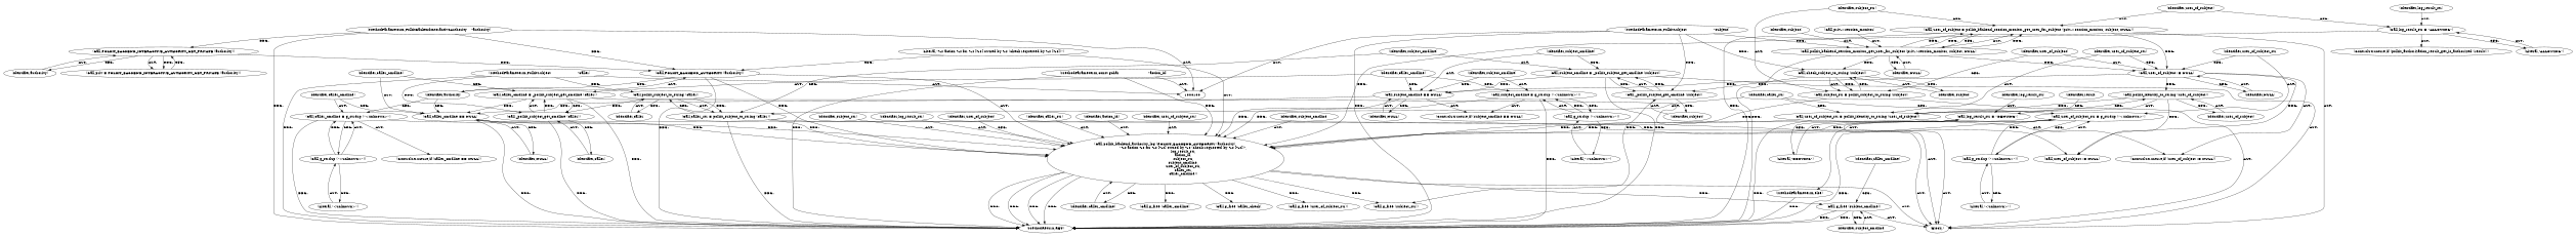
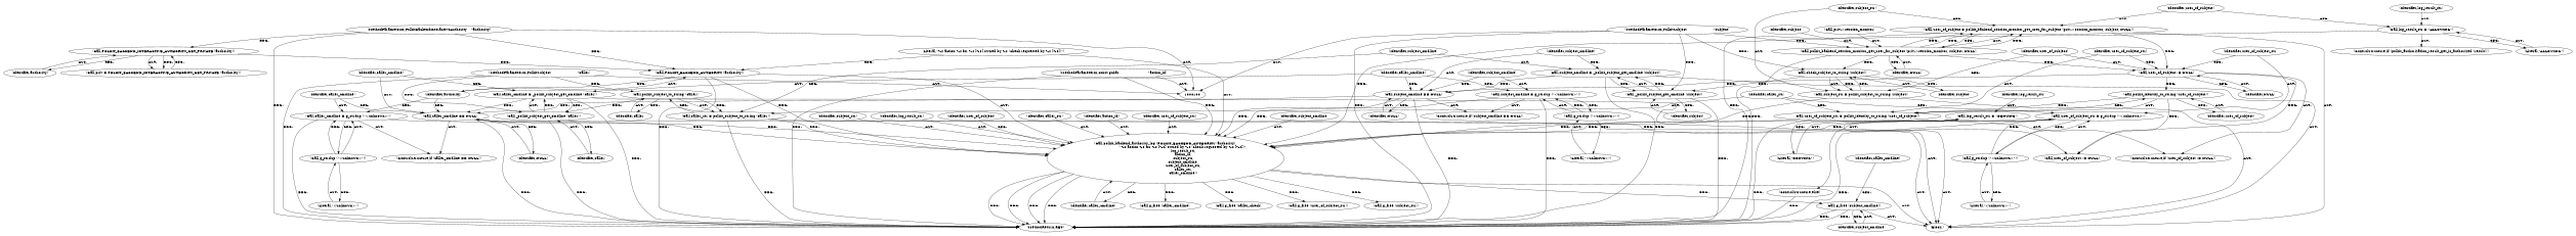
  digraph {
    n1 [label="(Call,g_free (subject_cmdline))"]
    n2 [label="(Block,)"]
    n3 [label="(MethodReturn,RET)"]
    n4 [label="(Identifier,subject_cmdline)"]
    n5 [label="(Call,polkit_backend_authority_log (POLKIT_BACKEND_AUTHORITY (authority),\n                                \"%s action %s for %s [%s] owned by %s (check requested by %s [%s])\",\n                                log_result_str,\n                                action_id,\n                                subject_str,\n                                subject_cmdline,\n                                user_of_subject_str,\n                                caller_str,\n                                caller_cmdline))"]
    n6 [label="(Identifier,caller_cmdline)"]
    n7 [label="(Call,g_free (caller_cmdline))"]
    n8 [label="(Call,g_free (caller_check))"]
    n9 [label="(Call,g_free (subject_str))"]
    n10 [label="(Call,g_free (user_of_subject_str))"]
    n11 [label="(Call,POLKIT_BACKEND_AUTHORITY (authority))"]
    n12 [label="(Identifier,authority)"]
    n13 [label="(Call,caller_cmdline == NULL)"]
    n14 [label="(Call,caller_cmdline = g_strdup (\"<unknown>\"))"]
    n15 [label="(Call,POLKIT_BACKEND_INTERACTIVE_AUTHORITY_GET_PRIVATE (authority))"]
    n16 [label="(Identifier,authority)"]
    n17 [label="(Call,priv = POLKIT_BACKEND_INTERACTIVE_AUTHORITY_GET_PRIVATE (authority))"]
    n18 [label="(MethodParameterIn,PolkitBackendInteractiveAuthority    *authority)"]
    1000100
    n20 [label="(Call,log_result_str = \"ALLOWING\")"]
    n21 [label="(ControlStructure,if (polkit_authorization_result_get_is_authorized (result)))"]
    n22 [label="(Literal,\"ALLOWING\")"]
    n23 [label="(Call,log_result_str = \"DENYING\")"]
    n24 [label="(Literal,\"DENYING\")"]
    n25 [label="(MethodParameterIn,const gchar                          *action_id)"]
    n26 [label="(Call,subject_str = polkit_subject_to_string (subject))"]
    n27 [label="(Call,check_subject_to_string (subject))"]
    n28 [label="(Call,_polkit_subject_get_cmdline (subject))"]
    n29 [label="(Identifier,subject)"]
    n30 [label="(Call,subject_cmdline = _polkit_subject_get_cmdline (subject))"]
    n31 [label="(Identifier,subject)"]
    n32 [label="(Call,polkit_backend_session_monitor_get_user_for_subject (priv->session_monitor, subject, NULL))"]
    n33 [label="(Call,user_of_subject != NULL)"]
    n34 [label="(Call,user_of_subject = polkit_backend_session_monitor_get_user_for_subject (priv->session_monitor, subject, NULL))"]
    n35 [label="(Identifier,NULL)"]
    n36 [label="(Call,subject_cmdline == NULL)"]
    n37 [label="(Call,polkit_identity_to_string (user_of_subject))"]
    n38 [label="(Identifier,NULL)"]
    n39 [label="(ControlStructure,if (user_of_subject != NULL))"]
    n40 [label="(Call,user_of_subject != NULL)"]
    n41 [label="(MethodParameterIn,PolkitSubject                        *subject)"]
    n42 [label="(Call,subject_cmdline = g_strdup (\"<unknown>\"))"]
    n43 [label="(Call,g_strdup (\"<unknown>\"))"]
    n44 [label="(ControlStructure,if (subject_cmdline == NULL))"]
    n45 [label="(Literal,\"<unknown>\")"]
    n46 [label="(Identifier,NULL)"]
    n47 [label="(ControlStructure,if (caller_cmdline == NULL))"]
    n48 [label="(Identifier,NULL)"]
    n49 [label="(Call,user_of_subject_str = polkit_identity_to_string (user_of_subject))"]
    n50 [label="(Identifier,user_of_subject)"]
    n51 [label="(Call,user_of_subject_str = g_strdup (\"<unknown>\"))"]
    n52 [label="(Call,g_strdup (\"<unknown>\"))"]
-   n53 [label="(MethodParameterIn,else)"]
+   n53 [label="(ControlStructure,else)"]
    n54 [label="(Literal,\"<unknown>\")"]
    n55 [label="(Call,caller_str = polkit_subject_to_string (caller))"]
    n56 [label="(Call,polkit_subject_to_string (caller))"]
    n57 [label="(Call,_polkit_subject_get_cmdline (caller))"]
    n58 [label="(Identifier,caller)"]
    n59 [label="(Call,caller_cmdline = _polkit_subject_get_cmdline (caller))"]
    n60 [label="(Identifier,caller)"]
    n61 [label="(MethodParameterIn,PolkitSubject                        *caller)"]
    n62 [label="(Call,g_strdup (\"<unknown>\"))"]
    n63 [label="(Literal,\"<unknown>\")"]
    n64 [label="(Identifier,subject_str)"]
    n65 [label="(Identifier,user_of_subject_str)"]
    n66 [label="(Identifier,subject_str)"]
    n67 [label="(Identifier,log_result_str)"]
    n68 [label="(Identifier,caller_cmdline)"]
    n69 [label="(Identifier,user_of_subject)"]
    n70 [label="(Identifier,caller_cmdline)"]
    n71 [label="(Call,priv->session_monitor)"]
    n72 [label="(Identifier,log_result_str)"]
    n73 [label="(Identifier,caller_cmdline)"]
    n74 [label="(Identifier,user_of_subject)"]
    n75 [label="(Identifier,subject_cmdline)"]
    n76 [label="(Identifier,caller_str)"]
    n77 [label="(Identifier,subject)"]
    n78 [label="(Identifier,log_result_str)"]
    n79 [label="(Identifier,action_id)"]
    n80 [label="(Identifier,user_of_subject_str)"]
    n81 [label="(Identifier,user_of_subject_str)"]
    n82 [label="(Identifier,subject_cmdline)"]
    n83 [label="(Identifier,caller_str)"]
    n84 [label="(Identifier,caller_cmdline)"]
    n85 [label="(Identifier,subject_cmdline)"]
    n86 [label="(Identifier,subject_cmdline)"]
    n87 [label="(Identifier,user_of_subject)"]
-   n88 [label="(Identifier,result)"]
    n89 [label="(Literal,\"%s action %s for %s [%s] owned by %s (check requested by %s [%s])\")"]
    n1 -> n2 [label="AST: "]
    n1 -> n3 [label="DDG: "]
    n1 -> n3 [label="DDG: "]
    n1 -> n4 [label="CFG: "]
    n4 -> n1 [label="AST: "]
    n5 -> n1 [label="DDG: "]
    n5 -> n2 [label="AST: "]
    n5 -> n3 [label="DDG: "]
    n5 -> n3 [label="DDG: "]
    n5 -> n3 [label="DDG: "]
    n5 -> n3 [label="DDG: "]
    n5 -> n6 [label="CFG: "]
    n5 -> n7 [label="DDG: "]
    n5 -> n8 [label="DDG: "]
    n5 -> n9 [label="DDG: "]
    n5 -> n10 [label="DDG: "]
    n6 -> n5 [label="AST: "]
    n11 -> n3 [label="DDG: "]
    n11 -> n5 [label="AST: "]
    n11 -> n5 [label="DDG: "]
    n11 -> n12 [label="CFG: "]
    n12 -> n11 [label="AST: "]
    n12 -> n13 [label="CFG: "]
    n12 -> n14 [label="CFG: "]
    n13 -> n3 [label="DDG: "]
    n13 -> n5 [label="DDG: "]
    n13 -> n40 [label="DDG: "]
+   n13 -> n47 [label="AST: "]
    n13 -> n48 [label="CFG: "]
    n14 -> n3 [label="DDG: "]
    n14 -> n5 [label="DDG: "]
    n14 -> n47 [label="AST: "]
    n14 -> n62 [label="CFG: "]
    n15 -> n11 [label="DDG: "]
    n15 -> n16 [label="CFG: "]
    n15 -> n17 [label="AST: "]
    n15 -> n17 [label="DDG: "]
    n16 -> n15 [label="AST: "]
    n17 -> n15 [label="CFG: "]
    n18 -> n3 [label="DDG: "]
    n18 -> n11 [label="DDG: "]
    n18 -> n15 [label="DDG: "]
    n18 -> 1000100 [label="AST: "]
    n20 -> n5 [label="DDG: "]
    n20 -> n21 [label="AST: "]
    n20 -> n22 [label="CFG: "]
    n22 -> n20 [label="AST: "]
    n23 -> n2 [label="AST: "]
    n23 -> n5 [label="DDG: "]
    n23 -> n24 [label="CFG: "]
    n24 -> n23 [label="AST: "]
    n25 -> n3 [label="DDG: "]
    n25 -> n5 [label="DDG: "]
    n25 -> 1000100 [label="AST: "]
    n26 -> n2 [label="AST: "]
    n26 -> n5 [label="DDG: "]
    n26 -> n27 [label="CFG: "]
    n27 -> n26 [label="AST: "]
    n27 -> n26 [label="DDG: "]
    n27 -> n28 [label="DDG: "]
    n27 -> n29 [label="CFG: "]
-   n28 -> n9 [label="DDG: "]
+   n28 -> n3 [label="DDG: "]
    n28 -> n30 [label="AST: "]
    n28 -> n30 [label="DDG: "]
    n28 -> n31 [label="CFG: "]
    n29 -> n27 [label="AST: "]
    n30 -> n2 [label="AST: "]
    n30 -> n3 [label="DDG: "]
    n30 -> n28 [label="CFG: "]
    n30 -> n36 [label="DDG: "]
    n31 -> n28 [label="AST: "]
    n32 -> n3 [label="DDG: "]
    n32 -> n27 [label="DDG: "]
    n32 -> n33 [label="DDG: "]
    n32 -> n34 [label="AST: "]
    n32 -> n34 [label="DDG: "]
    n32 -> n34 [label="DDG: "]
    n32 -> n34 [label="DDG: "]
    n32 -> n35 [label="CFG: "]
    n33 -> n36 [label="DDG: "]
    n33 -> n37 [label="DDG: "]
    n33 -> n38 [label="CFG: "]
    n33 -> n39 [label="AST: "]
    n33 -> n40 [label="DDG: "]
    n34 -> n2 [label="AST: "]
    n34 -> n3 [label="DDG: "]
    n34 -> n32 [label="CFG: "]
    n34 -> n33 [label="DDG: "]
    n35 -> n32 [label="AST: "]
+   n36 -> n3 [label="DDG: "]
    n36 -> n5 [label="DDG: "]
    n36 -> n13 [label="CFG: "]
    n36 -> n44 [label="AST: "]
    n36 -> n46 [label="CFG: "]
    n37 -> n40 [label="DDG: "]
    n37 -> n49 [label="AST: "]
    n37 -> n49 [label="DDG: "]
    n37 -> n50 [label="CFG: "]
    n38 -> n33 [label="AST: "]
    n41 -> n3 [label="DDG: "]
    n41 -> 1000100 [label="AST: "]
    n41 -> n27 [label="DDG: "]
    n41 -> n28 [label="DDG: "]
    n41 -> n32 [label="DDG: "]
    n42 -> n3 [label="DDG: "]
    n42 -> n5 [label="DDG: "]
    n42 -> n43 [label="CFG: "]
    n42 -> n44 [label="AST: "]
    n43 -> n42 [label="AST: "]
    n43 -> n42 [label="DDG: "]
    n43 -> n45 [label="CFG: "]
    n45 -> n43 [label="AST: "]
    n46 -> n36 [label="AST: "]
    n48 -> n13 [label="AST: "]
    n49 -> n3 [label="DDG: "]
    n49 -> n5 [label="DDG: "]
    n49 -> n37 [label="CFG: "]
    n49 -> n39 [label="AST: "]
    n50 -> n37 [label="AST: "]
    n51 -> n3 [label="DDG: "]
    n51 -> n5 [label="DDG: "]
    n51 -> n52 [label="CFG: "]
    n51 -> n53 [label="AST: "]
    n52 -> n51 [label="AST: "]
    n52 -> n51 [label="DDG: "]
    n52 -> n54 [label="CFG: "]
    n53 -> n3 [label="DDG: "]
    n54 -> n52 [label="AST: "]
    n55 -> n2 [label="AST: "]
    n55 -> n3 [label="DDG: "]
    n55 -> n5 [label="DDG: "]
    n55 -> n56 [label="CFG: "]
    n56 -> n55 [label="AST: "]
    n56 -> n55 [label="DDG: "]
    n56 -> n57 [label="DDG: "]
    n56 -> n58 [label="CFG: "]
    n57 -> n3 [label="DDG: "]
    n57 -> n59 [label="AST: "]
    n57 -> n59 [label="DDG: "]
    n57 -> n60 [label="CFG: "]
    n58 -> n56 [label="AST: "]
    n59 -> n2 [label="AST: "]
    n59 -> n3 [label="DDG: "]
    n59 -> n13 [label="DDG: "]
    n59 -> n57 [label="CFG: "]
    n60 -> n57 [label="AST: "]
    n61 -> n3 [label="DDG: "]
    n61 -> 1000100 [label="AST: "]
    n61 -> n56 [label="DDG: "]
    n61 -> n57 [label="DDG: "]
    n62 -> n14 [label="AST: "]
    n62 -> n14 [label="DDG: "]
    n62 -> n63 [label="CFG: "]
    n63 -> n62 [label="AST: "]
    n64 -> n26 [label="AST: "]
    n64 -> n34 [label="CFG: "]
    n65 -> n33 [label="CFG: "]
    n65 -> n51 [label="AST: "]
    n66 -> n5 [label="AST: "]
    n67 -> n5 [label="AST: "]
    n68 -> n13 [label="CFG: "]
    n68 -> n14 [label="AST: "]
    n69 -> n20 [label="CFG: "]
    n69 -> n34 [label="AST: "]
    n70 -> n1 [label="CFG: "]
    n71 -> n32 [label="AST: "]
    n72 -> n23 [label="AST: "]
    n73 -> n13 [label="AST: "]
    n73 -> n59 [label="CFG: "]
    n74 -> n5 [label="CFG: "]
    n75 -> n30 [label="CFG: "]
    n75 -> n36 [label="AST: "]
    n76 -> n5 [label="AST: "]
    n77 -> n32 [label="AST: "]
    n78 -> n20 [label="AST: "]
    n79 -> n5 [label="AST: "]
    n80 -> n33 [label="CFG: "]
    n80 -> n49 [label="AST: "]
    n81 -> n5 [label="AST: "]
    n82 -> n36 [label="CFG: "]
    n82 -> n42 [label="AST: "]
    n83 -> n49 [label="CFG: "]
    n83 -> n51 [label="CFG: "]
    n83 -> n55 [label="AST: "]
    n84 -> n36 [label="CFG: "]
    n84 -> n42 [label="CFG: "]
    n84 -> n59 [label="AST: "]
    n85 -> n5 [label="AST: "]
    n86 -> n30 [label="AST: "]
    n86 -> n55 [label="CFG: "]
    n87 -> n26 [label="CFG: "]
    n87 -> n33 [label="AST: "]
-   n88 -> n23 [label="CFG: "]
    n89 -> n5 [label="AST: "]
    n89 -> n11 [label="CFG: "]
  }
